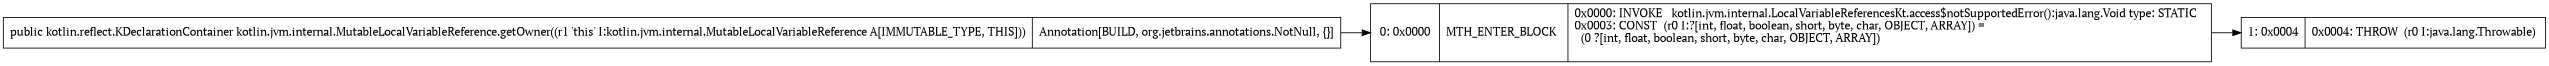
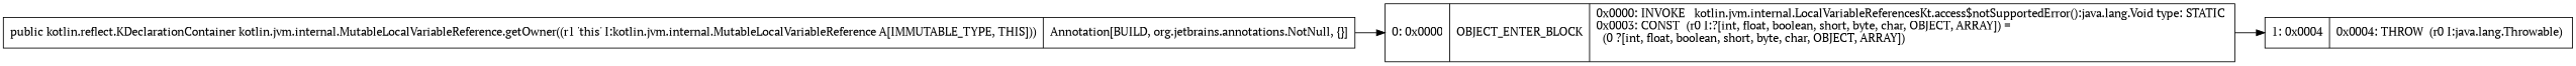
  digraph {
    rankdir=LR
    fontname="PT Serif"
    node [shape=record fontname="PT Serif"]
    edge [fontname="PT Serif"]
-   n1 [label="{0\:\ 0x0000|MTH_ENTER_BLOCK\l|0x0000: INVOKE   kotlin.jvm.internal.LocalVariableReferencesKt.access$notSupportedError():java.lang.Void type: STATIC \l0x0003: CONST  (r0 I:?[int, float, boolean, short, byte, char, OBJECT, ARRAY]) = \l  (0 ?[int, float, boolean, short, byte, char, OBJECT, ARRAY])\l \l}"]
+   n1 [label="{0\:\ 0x0000|OBJECT_ENTER_BLOCK\l|0x0000: INVOKE   kotlin.jvm.internal.LocalVariableReferencesKt.access$notSupportedError():java.lang.Void type: STATIC \l0x0003: CONST  (r0 I:?[int, float, boolean, short, byte, char, OBJECT, ARRAY]) = \l  (0 ?[int, float, boolean, short, byte, char, OBJECT, ARRAY])\l \l}"]
    n2 [label="{1\:\ 0x0004|0x0004: THROW  (r0 I:java.lang.Throwable) \l}"]
    n3 [label="{public kotlin.reflect.KDeclarationContainer kotlin.jvm.internal.MutableLocalVariableReference.getOwner((r1 'this' I:kotlin.jvm.internal.MutableLocalVariableReference A[IMMUTABLE_TYPE, THIS]))  | Annotation[BUILD, org.jetbrains.annotations.NotNull, \{\}]\l}"]
    n1 -> n2
    n3 -> n1
  }
